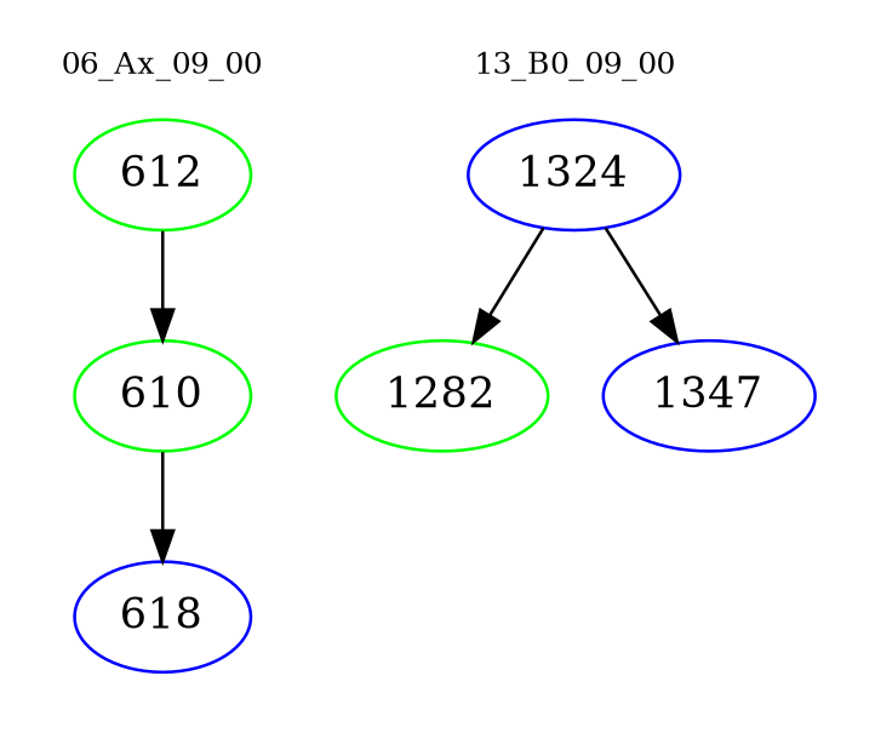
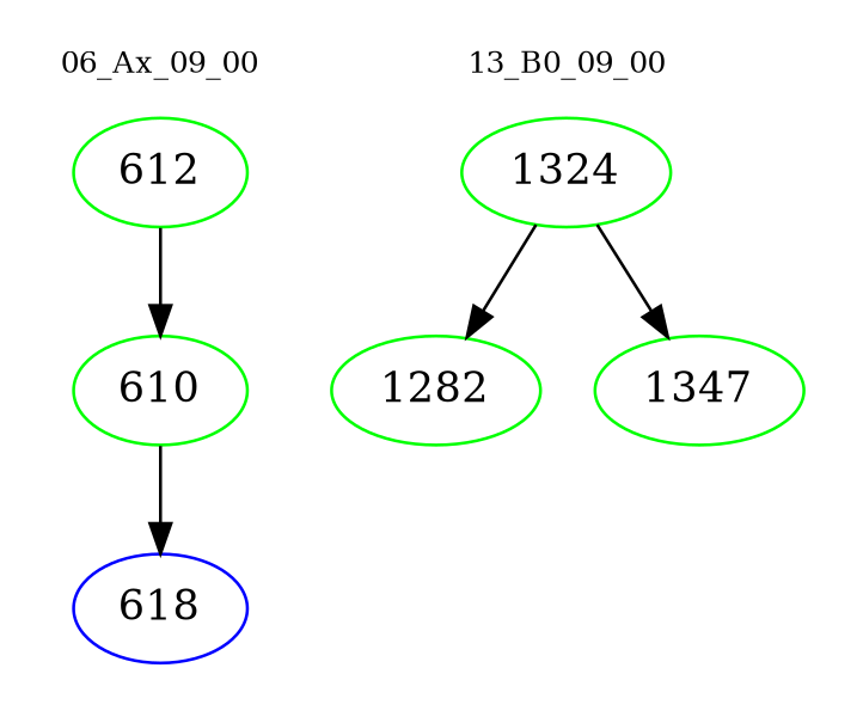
  digraph {
    node [color=green]
    edge [color=black]
    n1 [label=612]
    n2 [label=610]
    n3 [color=blue label=618]
-   n4 [color=blue label=1324]
+   n4 [label=1324]
    n5 [label=1282]
-   n6 [color=blue label=1347]
+   n6 [label=1347]
    subgraph cluster_1 {
      color=white
      fontsize=10
      label="06_Ax_09_00"
      n1
      n2
      n3
    }
    subgraph cluster_2 {
      color=white
      fontsize=10
      label="13_B0_09_00"
      n4
      n5
      n6
    }
    n1 -> n2
    n2 -> n3
    n4 -> n5
    n4 -> n6
  }
